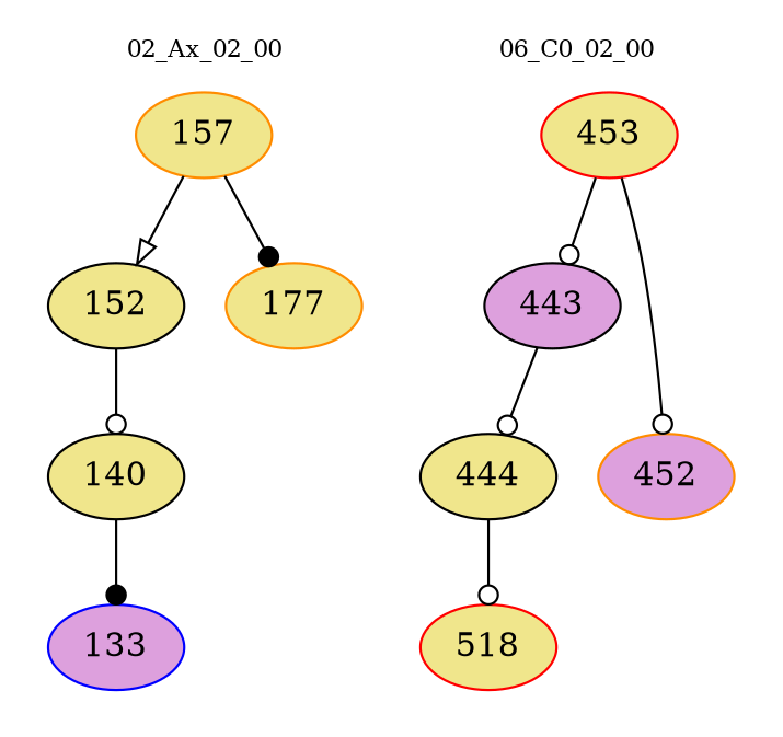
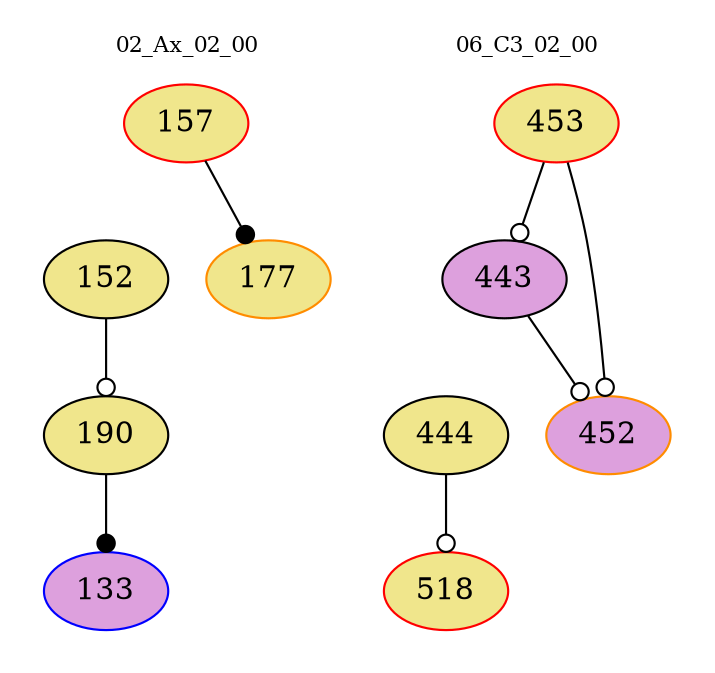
  digraph {
    node [color=black fillcolor=khaki style=filled]
    edge [arrowhead=odot color=black]
-   n1 [color=darkorange label=157]
+   n1 [color=red label=157]
    n2 [label=152]
    n3 [color=darkorange label=177]
-   n4 [label=140]
+   n4 [label=190]
    n5 [color=blue fillcolor=plum label=133]
    n6 [color=red label=453]
    n7 [fillcolor=plum label=443]
    n8 [color=darkorange fillcolor=plum label=452]
    n9 [label=444]
    n10 [color=red label=518]
    subgraph cluster_1 {
      color=white
      fontsize=10
      label="02_Ax_02_00"
      n1
      n2
      n3
      n4
      n5
    }
    subgraph cluster_2 {
      color=white
      fontsize=10
-     label="06_C0_02_00"
+     label="06_C3_02_00"
      n6
      n7
      n8
      n9
      n10
    }
-   n1 -> n2 [arrowhead=onormal]
    n1 -> n3 [arrowhead=dot]
    n2 -> n4
    n4 -> n5 [arrowhead=dot]
    n6 -> n7
    n6 -> n8
-   n7 -> n9
+   n7 -> n8
    n9 -> n10
  }
